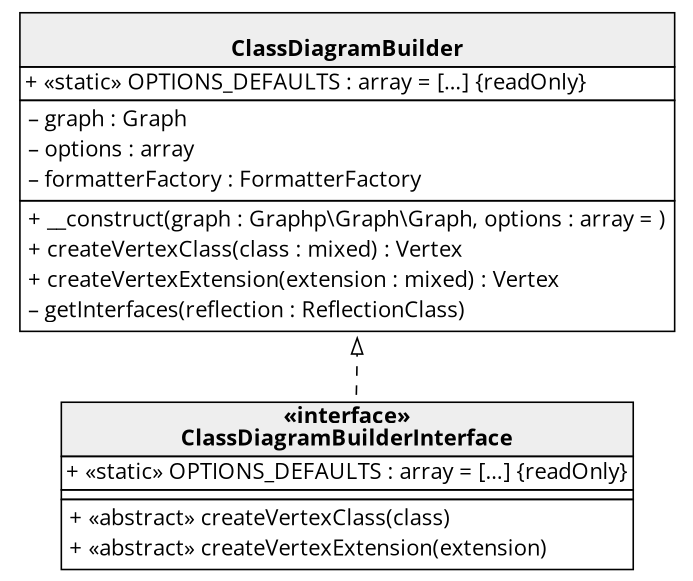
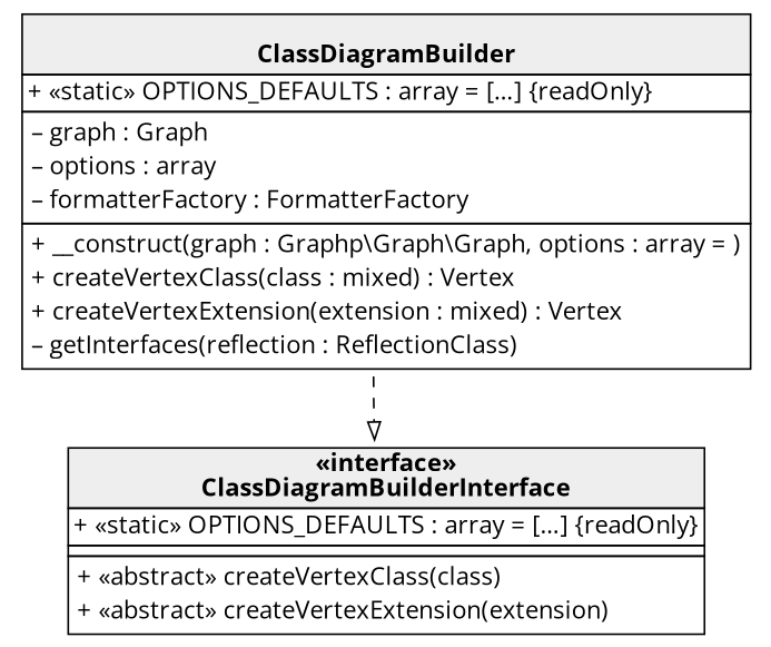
  digraph {
    fontname="Open Sans"
    node [shape=none fontname="Open Sans"]
    n1 [label=< <table cellspacing="0" border="0" cellborder="1">     <tr><td bgcolor="#eeeeee"><b><br/>ClassDiagramBuilder</b></td></tr>     <tr><td align="left">+ «static» OPTIONS_DEFAULTS : array = […] {readOnly}</td></tr>      <tr><td><table border="0" cellspacing="0" cellpadding="2"> <tr><td align="left">– graph : Graph</td></tr> <tr><td align="left">– options : array</td></tr> <tr><td align="left">– formatterFactory : FormatterFactory</td></tr> </table></td></tr>     <tr><td><table border="0" cellspacing="0" cellpadding="2"> <tr><td align="left">+ __construct(graph : Graphp\\Graph\\Graph, options : array = )</td></tr> <tr><td align="left">+ createVertexClass(class : mixed) : Vertex</td></tr> <tr><td align="left">+ createVertexExtension(extension : mixed) : Vertex</td></tr> <tr><td align="left">– getInterfaces(reflection : ReflectionClass)</td></tr> </table></td></tr> </table>>]
    n2 [label=< <table cellspacing="0" border="0" cellborder="1">     <tr><td bgcolor="#eeeeee"><b>«interface»<br/>ClassDiagramBuilderInterface</b></td></tr>     <tr><td align="left">+ «static» OPTIONS_DEFAULTS : array = […] {readOnly}</td></tr>      <tr><td></td></tr>     <tr><td><table border="0" cellspacing="0" cellpadding="2"> <tr><td align="left">+ «abstract» createVertexClass(class)</td></tr> <tr><td align="left">+ «abstract» createVertexExtension(extension)</td></tr> </table></td></tr> </table>>]
-   n2 -> n1 [arrowhead=empty style=dashed fontname="Open Sans"]
+   n1 -> n2 [arrowhead=empty style=dashed fontname="Open Sans"]
  }
